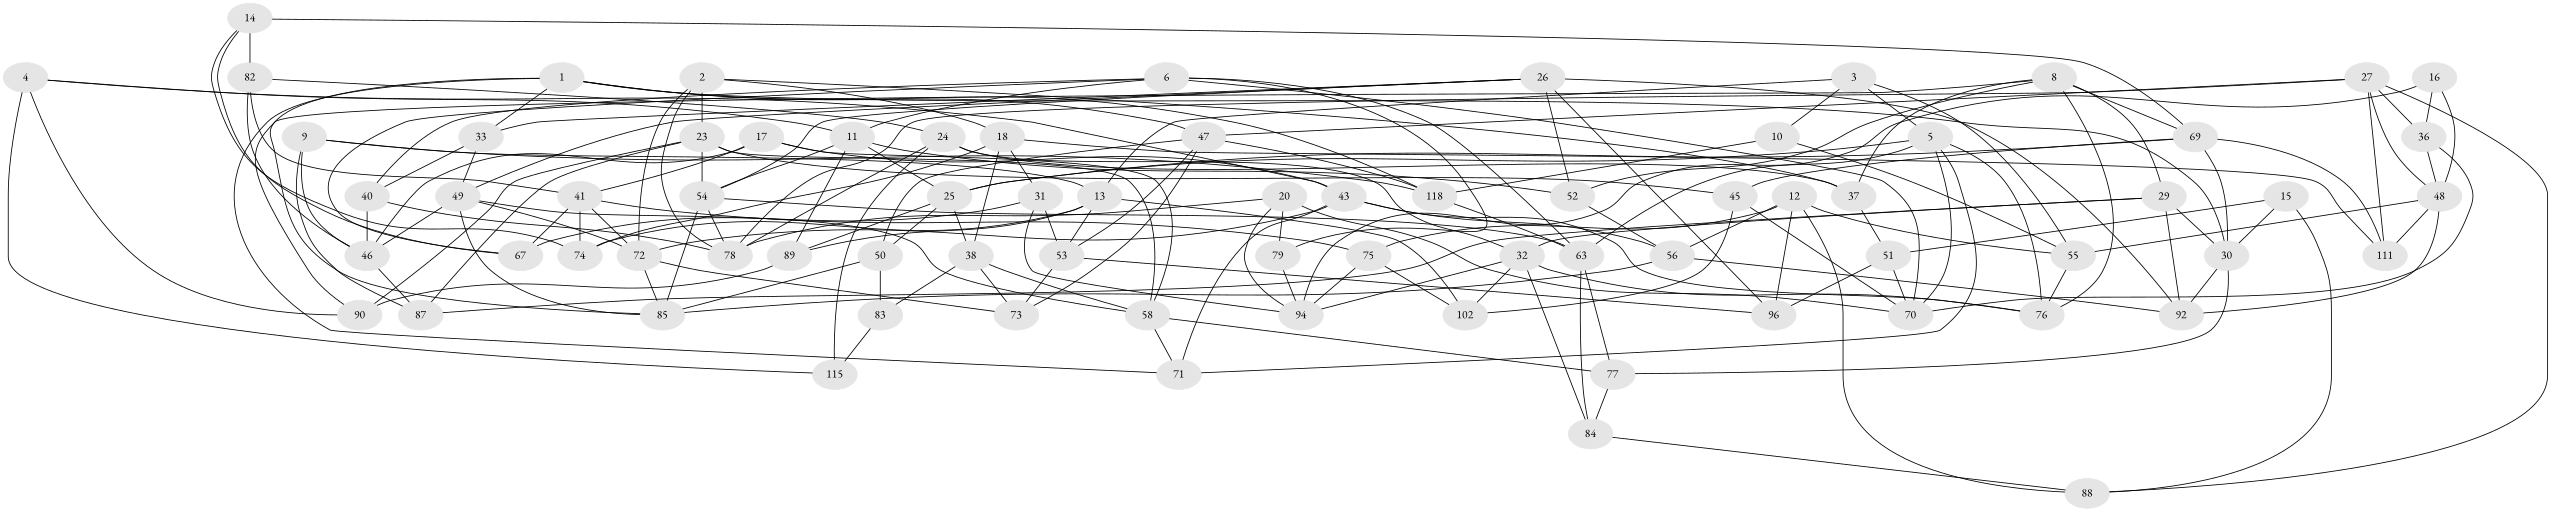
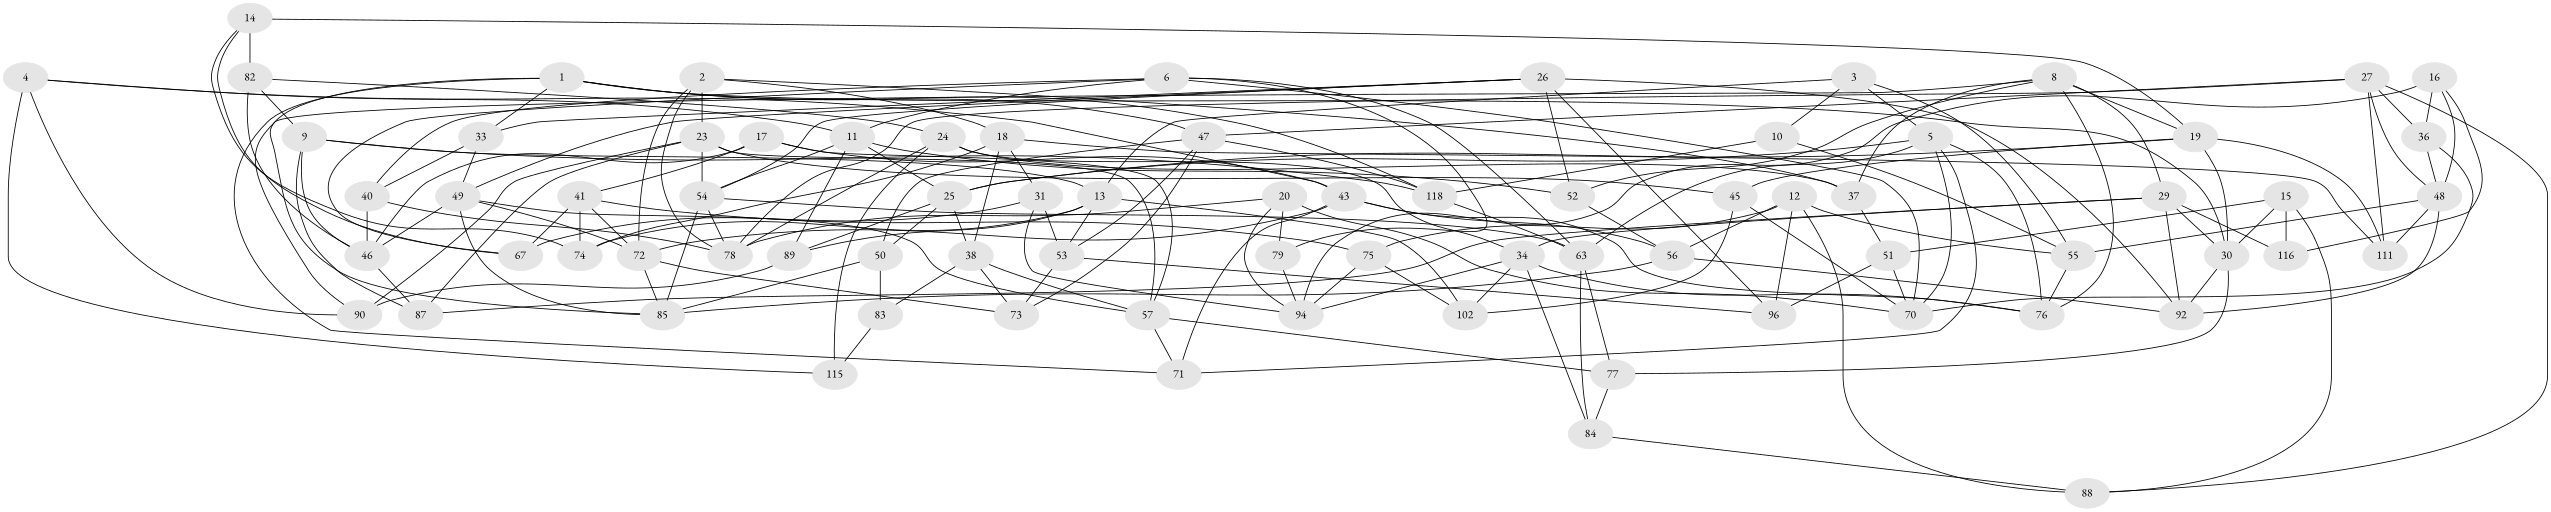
  graph {
    fontname="EB Garamond"
    node [color=gray90 fontname="EB Garamond" style=filled]
    edge [fontname="EB Garamond"]
    1 [super="+42"]
    30 [super="+56"]
    33
    47 [super="+61"]
    71
    85 [super="+108"]
    118
    92 [super="+107"]
    77
    40
    n11 [label=49 super="+62"]
    53 [super="+91"]
    50
    73
    63 [super="+109"]
    2 [super="+117"]
    18 [super="+103"]
    23 [super="+82"]
    37
    72 [super="+99"]
    78 [super="+98"]
    74
    31
    38 [super="+95"]
    111
    90
    87
    54 [super="+68"]
-   57 [super="+114" label=58]
+   57 [super="+114"]
    45
    51
    84
    5 [super="+35"]
    25 [super="+69"]
    70 [super="+93"]
    76 [super="+106"]
    3
    10
    13 [super="+80"]
    55 [super="+110"]
    89
    102
    11 [super="+21"]
    52
    4
    43 [super="+97"]
    115
    n48 [label=56 super="+105"]
    6 [super="+49"]
    67
    79
    46 [super="+86"]
    94 [super="+104"]
    14 [super="+101"]
-   19 [super="+39" label=69]
+   19 [super="+39"]
    n56 [label=82 super="+65"]
    16 [super="+100"]
+   116
    36
    48 [super="+60"]
    8 [super="+28"]
    29 [super="+66"]
-   34 [super="+59" label=32]
+   34 [super="+59"]
    9
    12 [super="+32"]
    75
    88
    96
    41 [super="+64"]
    24 [super="+112"]
    15
    17
    83
    20
    26 [super="+113"]
    27 [super="+81"]
    1 -- 30
    1 -- 33
    1 -- 47
    1 -- 71
    1 -- 85
    1 -- 118
    30 -- 92
    30 -- 77
    33 -- 40
    33 -- n11
    47 -- 118
    47 -- 53
    47 -- 50
    47 -- 73
    118 -- 63
    77 -- 84
    40 -- 78
    40 -- 46
    n11 -- 85
    n11 -- 72
    n11 -- 57
    n11 -- 46
    53 -- 73
    53 -- 96
    50 -- 85
    50 -- 83
    63 -- 77
    63 -- 84
    2 -- 18
    2 -- 23
    2 -- 37
    2 -- 72
    2 -- 78
    18 -- 74
    18 -- 31
    18 -- 38
    18 -- 111
    23 -- 90
    23 -- 87
    23 -- 54
    23 -- 57
    23 -- 45
    37 -- 51
    72 -- 85
    72 -- 73
    31 -- 53
    31 -- 67
    31 -- 94
    38 -- 73
    38 -- 57
    38 -- 83
    54 -- 85
    54 -- 63
    54 -- 78
    57 -- 71
    57 -- 77
    45 -- 70
    45 -- 102
    51 -- 70
    51 -- 96
    84 -- 88
    5 -- 71
    5 -- 63
    5 -- 25
    5 -- 70
    5 -- 76
    25 -- 50
    25 -- 38
    25 -- 89
    3 -- 5
    3 -- 10
    3 -- 13
    3 -- 55
    10 -- 118
    10 -- 55
    13 -- 53
    13 -- 74
    13 -- 89
    13 -- 102
    55 -- 76
    89 -- 90
    11 -- 54
    11 -- 25
    11 -- 89
    11 -- 52
    52 -- n48
    4 -- 90
    4 -- 11
    4 -- 43
    4 -- 115
    43 -- 71
    43 -- 72
    43 -- 76
    43 -- n48
    n48 -- 85
    n48 -- 92
    6 -- 40
    6 -- 63
    6 -- 70
    6 -- 11
    6 -- 67
    6 -- 79
    79 -- 94
    46 -- 87
    14 -- 74
    14 -- 67
    14 -- 19
    14 -- n56 [weight=2]
    19 -- 30
    19 -- 111
    19 -- 45
    19 -- 25
    n56 -- 46
-   n56 -- 41
+   n56 -- 9
    n56 -- 24 [weight=2]
    16 -- 94
+   16 -- 116
    16 -- 36
    16 -- 48
    36 -- 70
    36 -- 48
    48 -- 92
    48 -- 111
    48 -- 55
    8 -- 37
    8 -- 90
    8 -- 76
    8 -- 52
    8 -- 19
    8 -- 29
    29 -- 30
    29 -- 92
    29 -- 87
+   29 -- 116
    29 -- 34
    34 -- 84
    34 -- 76
    34 -- 102
    34 -- 94
    9 -- 118
    9 -- 87
    9 -- 13
    9 -- 46
    12 -- 55 [weight=2]
    12 -- n48
    12 -- 75
    12 -- 88
    12 -- 96
    75 -- 102
    75 -- 94
    41 -- 72
    41 -- 74
    41 -- 67
    41 -- 75
    24 -- 37
    24 -- 78
    24 -- 115
    24 -- 34
    15 -- 30
    15 -- 51
+   15 -- 116
    15 -- 88
    17 -- 57
    17 -- 43
    17 -- 46
    17 -- 41
    83 -- 115
    20 -- 78
    20 -- 70
    20 -- 79
    20 -- 94
    26 -- 33
    26 -- 92
    26 -- n11
    26 -- 54
    26 -- 52
    26 -- 96
    27 -- 47
    27 -- 78
    27 -- 111
    27 -- 36
    27 -- 48
    27 -- 88
  }
